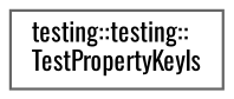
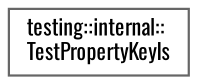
  digraph {
    rankdir=LR
    fontname=Oswald
-   n1 [color=grey40 fillcolor=white fontname=Oswald fontsize=10 height=0.2 label="testing::testing::\lTestPropertyKeyIs" shape=box style=filled width=0.4]
+   n1 [color=grey40 fillcolor=white fontname=Oswald fontsize=10 height=0.2 label="testing::internal::\lTestPropertyKeyIs" shape=box style=filled width=0.4]
  }
